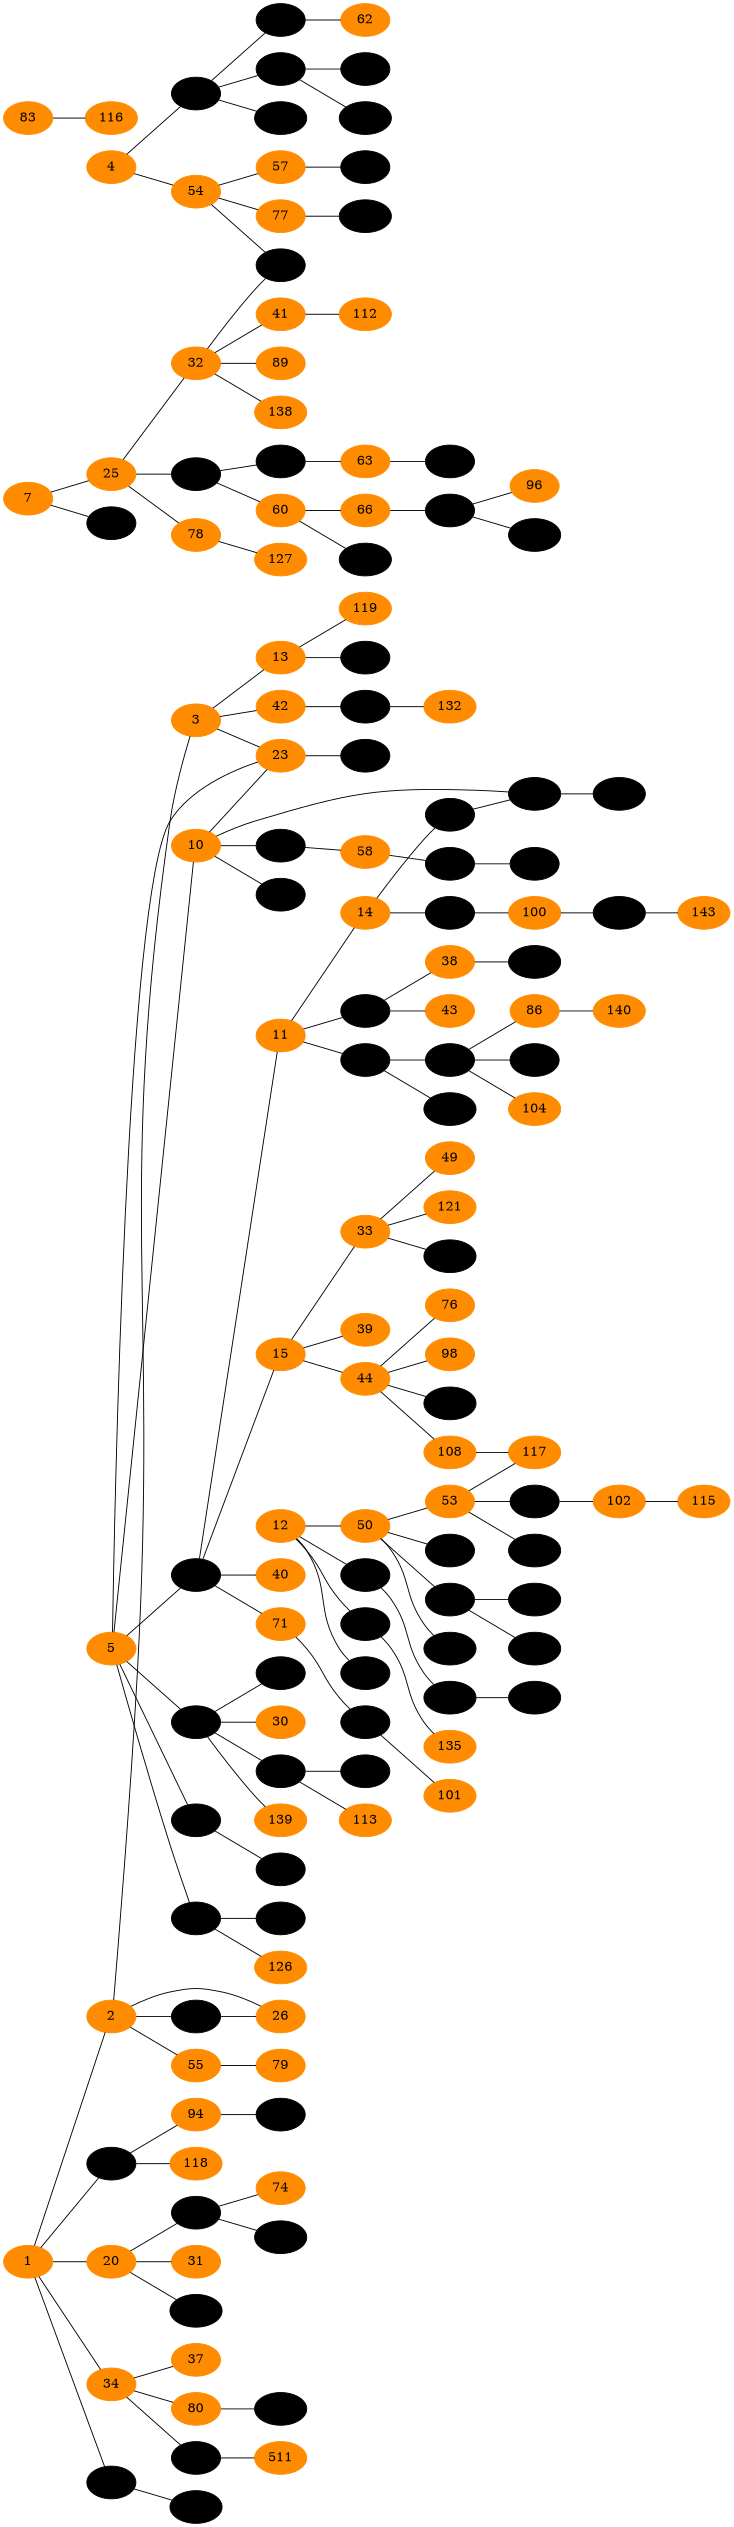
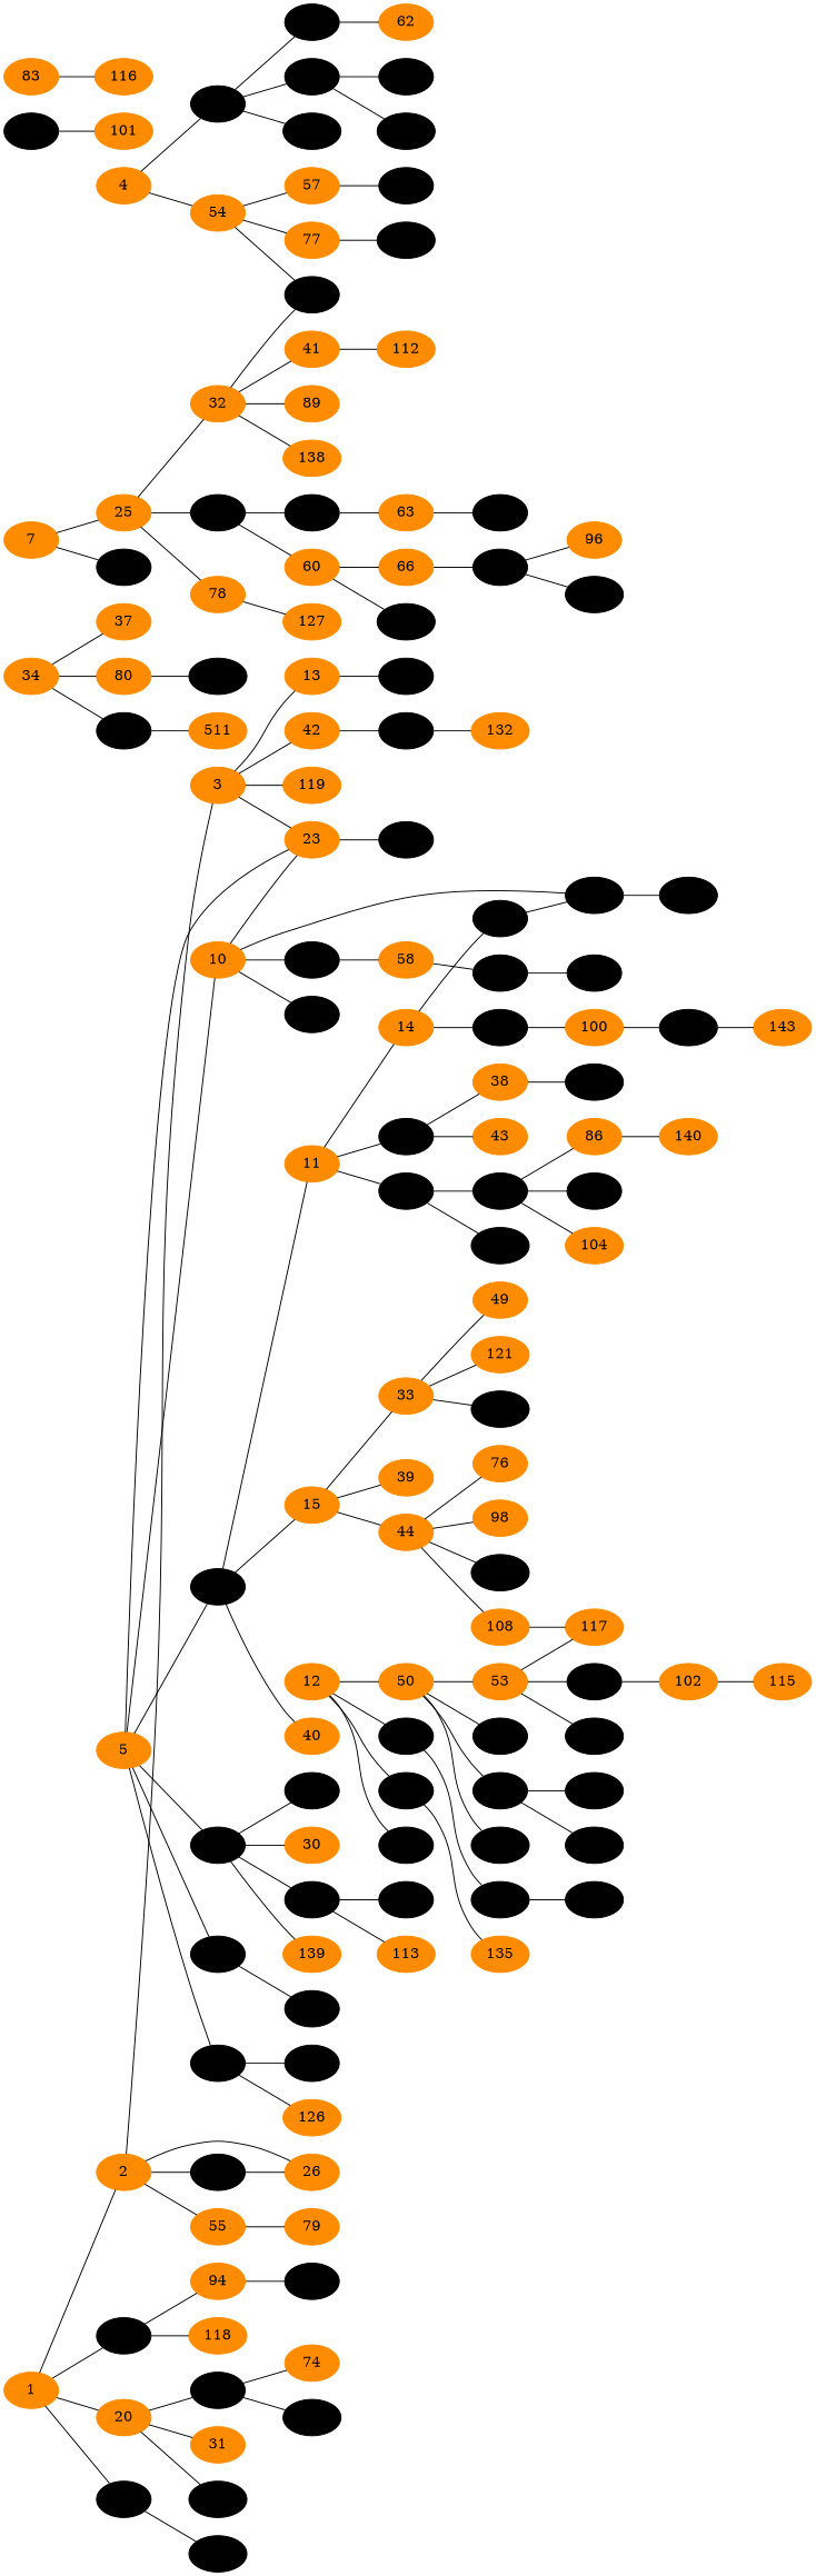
  graph {
    rankdir=LR
    node [color=darkorange style=filled]
    1
    2
    9 [color=black]
    20
    34
    35 [color=black]
    3
    17 [color=black]
    55
    26
    18 [color=black]
    4
    54
    94
    118
    22 [color=black]
    31
    136 [color=black]
    37
    80
    82 [color=black]
    129 [color=black]
    13
    42
    119
    23
    7
    25
    27 [color=black]
    79
    6 [color=black]
    5
    8 [color=black]
    10
    28 [color=black]
    47 [color=black]
    67 [color=black]
    97 [color=black]
    36 [color=black]
    51 [color=black]
    110 [color=black]
    59 [color=black]
    57
    77
    11
    15
    40
-   71
    19 [color=black]
    30
    45 [color=black]
    139
    46 [color=black]
    73 [color=black]
    105 [color=black]
    84 [color=black]
    87 [color=black]
    68 [color=black]
    126
    14
    16 [color=black]
    29 [color=black]
    33
    39
    44
    85 [color=black]
    32
    48 [color=black]
    78
    88 [color=black]
    113
    99 [color=black]
    21 [color=black]
    12
    50
    56 [color=black]
    64 [color=black]
    58
    122 [color=black]
    24 [color=black]
    75 [color=black]
    38
    43
    72 [color=black]
    133 [color=black]
    103 [color=black]
    53
    90 [color=black]
    92 [color=black]
    142 [color=black]
    135
    100
    49
    121
    124 [color=black]
    76
    98
    106 [color=black]
    108
    120 [color=black]
    62
    61 [color=black]
    114 [color=black]
    74
    107 [color=black]
    125 [color=black]
    41
    89
    138
    52 [color=black]
    60
    127
    86
    95 [color=black]
    104
    112
    83
    116
    137 [color=black]
    n120 [label=511]
    132
    117
    70 [color=black]
    63
    66
    134 [color=black]
    93 [color=black]
    130 [color=black]
    123 [color=black]
    141 [color=black]
    69 [color=black]
    102
    65 [color=black]
    128 [color=black]
    91 [color=black]
    81 [color=black]
    96
    109 [color=black]
    101
    140
    131 [color=black]
    115
    143
    1 -- 2
    1 -- 9
    1 -- 20
-   1 -- 34
    1 -- 35
    2 -- 3
    2 -- 17
    2 -- 55
    2 -- 26
    9 -- 94
    9 -- 118
    20 -- 22
    20 -- 31
    20 -- 136
    34 -- 37
    34 -- 80
    34 -- 82
    35 -- 129
    3 -- 13
    3 -- 42
-   13 -- 119
+   3 -- 119
    3 -- 23
    17 -- 26
    55 -- 79
    18 -- 36
    18 -- 51
    18 -- 110
    4 -- 18
    4 -- 54
    54 -- 59
    54 -- 57
    54 -- 77
    94 -- 99
    22 -- 74
    22 -- 107
    80 -- 137
    82 -- n120
    13 -- 67
    42 -- 97
    23 -- 84
    7 -- 25
    7 -- 27
    25 -- 32
    25 -- 48
    25 -- 78
    6 -- 11
    6 -- 15
    6 -- 40
-   6 -- 71
    5 -- 23
    5 -- 6
    5 -- 8
    5 -- 10
    5 -- 28
    5 -- 47
    8 -- 19
    8 -- 30
    8 -- 45
    8 -- 139
    10 -- 23
    10 -- 46
    10 -- 73
    10 -- 105
    28 -- 87
    47 -- 68
    47 -- 126
    97 -- 132
    36 -- 62
    51 -- 61
    51 -- 114
    57 -- 65
    77 -- 128
    11 -- 14
    11 -- 16
    11 -- 29
    15 -- 33
    15 -- 39
    15 -- 44
-   71 -- 85
    45 -- 88
    45 -- 113
    46 -- 58
    105 -- 122
    14 -- 24
    14 -- 75
    16 -- 38
    16 -- 43
    29 -- 72
    29 -- 133
    33 -- 49
    33 -- 121
    33 -- 124
    44 -- 76
    44 -- 98
    44 -- 106
    44 -- 108
    85 -- 101
    32 -- 59
    32 -- 41
    32 -- 89
    32 -- 138
    48 -- 52
    48 -- 60
    78 -- 127
    21 -- 103
    12 -- 21
    12 -- 50
    12 -- 56
    12 -- 64
    50 -- 53
    50 -- 90
    50 -- 92
    50 -- 142
    56 -- 135
    58 -- 70
    24 -- 105
    75 -- 100
    38 -- 120
    72 -- 86
    72 -- 95
    72 -- 104
    103 -- 125
    53 -- 117
    53 -- 93
    53 -- 130
    92 -- 123
    92 -- 141
    100 -- 131
    108 -- 117
    41 -- 112
    52 -- 63
    60 -- 66
    60 -- 134
    86 -- 140
    83 -- 116
    70 -- 91
    63 -- 69
    66 -- 81
    93 -- 102
    102 -- 115
    81 -- 96
    81 -- 109
    131 -- 143
  }
